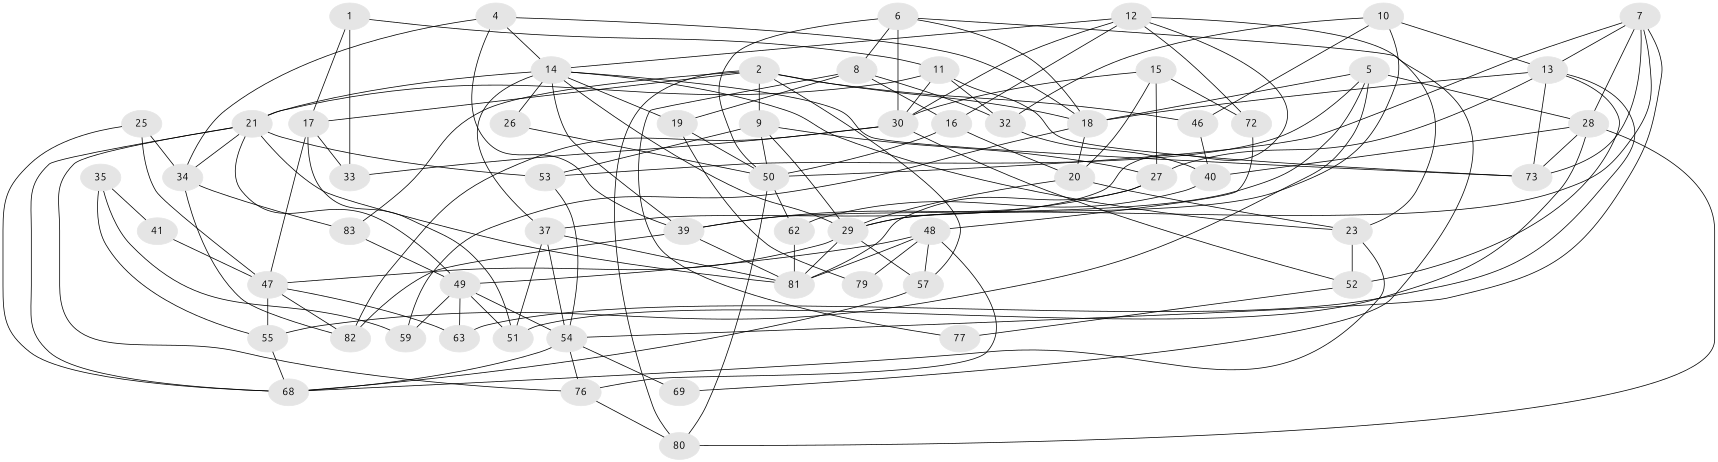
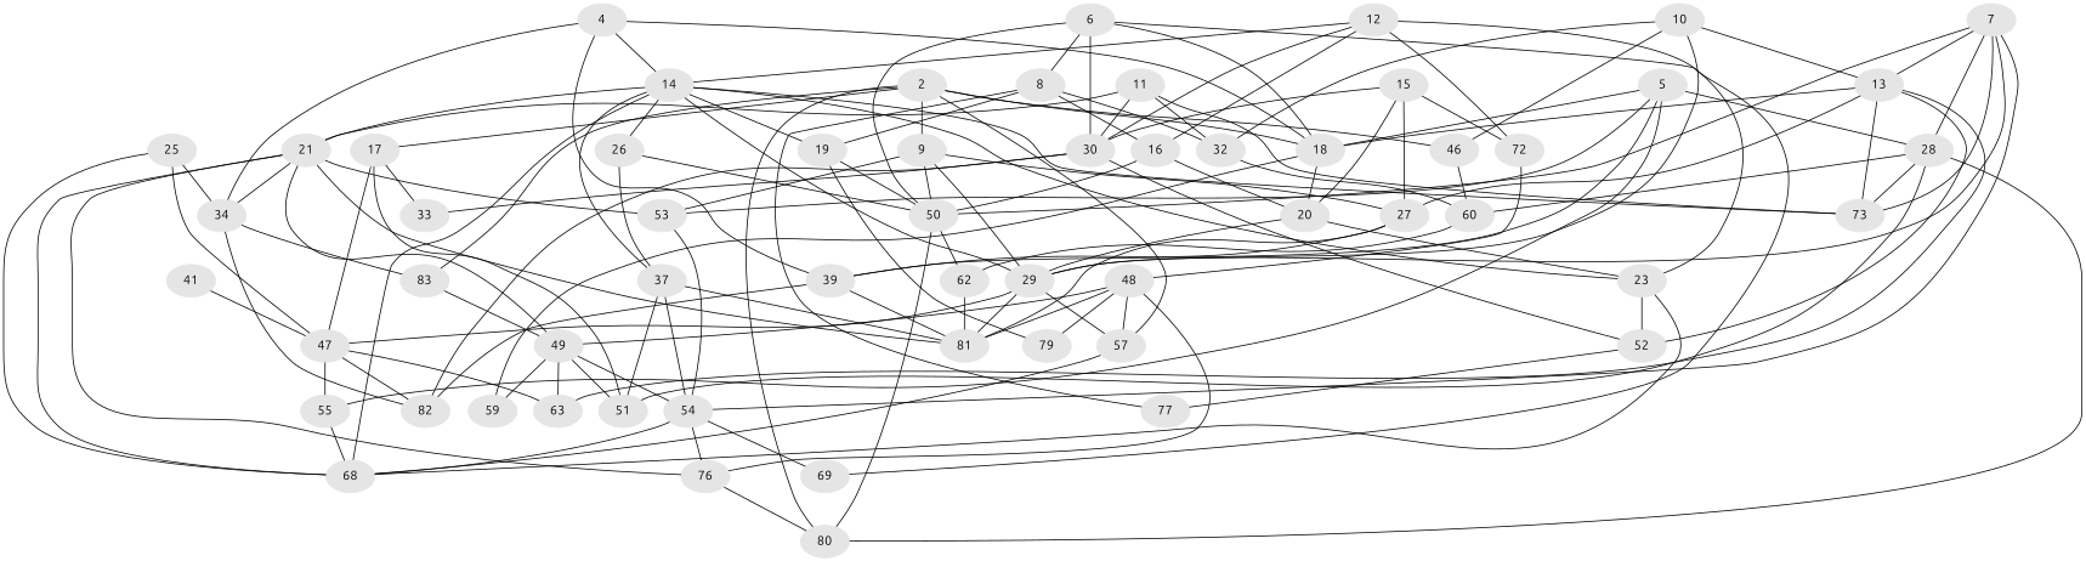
  graph {
    fontname=Ubuntu
    node [color=gray90 fontname=Ubuntu style=filled]
    edge [fontname=Ubuntu]
-   1
    11
    17 [super="+44"]
    33
    30 [super="+88"]
    73 [super="+84"]
    32
    21 [super="+38"]
    47 [super="+78"]
    51
    2 [super="+24"]
    9
    18 [super="+70"]
    n14 [label=83]
    46
    57
    80
    53
    50 [super="+66"]
    29 [super="+56"]
    27
    20 [super="+36"]
    59
    28 [super="+85"]
-   60 [super="+64" label=40]
+   60 [super="+64"]
    49 [super="+68"]
    n27 [label=68 super="+87"]
    14 [super="+40"]
    19
    23
    37 [super="+75"]
    26
    54 [super="+74"]
    69
    76
    4
    34
    39 [super="+65"]
    82
    81 [super="+83"]
    5 [super="+45"]
    55
    6 [super="+22"]
    8
    16 [super="+67"]
    77
    52
    62
    13 [super="+86"]
    63
    7
    79
    10 [super="+71"]
    12 [super="+31"]
    72
    48 [super="+58"]
    15 [super="+42"]
    25
-   35
    41
-   1 -- 11
-   1 -- 17
-   1 -- 33
    11 -- 30
    11 -- 73
    11 -- 32
    11 -- 21
    17 -- 33
    17 -- 47
    17 -- 51
    30 -- 33
    30 -- 82
    30 -- 52
    32 -- 60
    21 -- 53
    21 -- 49
    21 -- n27 [weight=2]
    21 -- 76
    21 -- 34
    21 -- 81
    47 -- 82
    47 -- 55
    47 -- 63
    2 -- 17
    2 -- 9
    2 -- 18
    2 -- n14
    2 -- 46
    2 -- 57
    2 -- 80
    9 -- 53
    9 -- 50
    9 -- 29
    9 -- 27
    18 -- 20
    18 -- 59
    n14 -- 49
    46 -- 60
    57 -- n27
    53 -- 54
    50 -- 80
    50 -- 62
    29 -- 47
    29 -- 57
    29 -- 81
    27 -- 39
    27 -- 81
    20 -- 29
    20 -- 23
    28 -- 73
    28 -- 51
    28 -- 80
    28 -- 60
    60 -- 62
    49 -- 51
    49 -- 59
    49 -- 54
    49 -- 63
    14 -- 73
    14 -- 21
    14 -- 29
-   14 -- 39
+   14 -- n27
    14 -- 19
    14 -- 23
    14 -- 37
    14 -- 26
    19 -- 50
    19 -- 79
    23 -- n27
    23 -- 52
    37 -- 51
    37 -- 54
    37 -- 81
    26 -- 50
    54 -- n27
    54 -- 69
    54 -- 76
    76 -- 80
    4 -- 18
    4 -- 14
    4 -- 34
    4 -- 39
    34 -- n14
    34 -- 82
    39 -- 82
    39 -- 81
    5 -- 18
    5 -- 53
    5 -- 28
    5 -- 39
    5 -- 55
    55 -- n27
    6 -- 30
    6 -- 18
    6 -- 50
    6 -- 69
    6 -- 8
    8 -- 32
    8 -- 19
    8 -- 16
    8 -- 77
    16 -- 50
    16 -- 20
    52 -- 77
    62 -- 81
    13 -- 73
    13 -- 18
    13 -- 27
    13 -- 52
    13 -- 63
    7 -- 73
    7 -- 50
    7 -- 29
    7 -- 28
    7 -- 54
    7 -- 13
    10 -- 32
    10 -- 46
    10 -- 29
    10 -- 13
    12 -- 30
    12 -- 14
    12 -- 23
-   12 -- 37
+   26 -- 37
    12 -- 16
    12 -- 72
    72 -- 48
    48 -- 57
    48 -- 49
    48 -- 76
    48 -- 81
    48 -- 79
    15 -- 30
    15 -- 27
    15 -- 20
    15 -- 72
    25 -- 47
    25 -- n27
    25 -- 34
-   35 -- 59
-   35 -- 55
-   35 -- 41
    41 -- 47
  }
